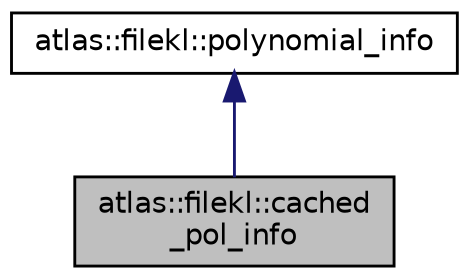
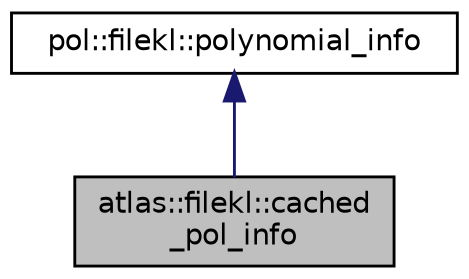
  digraph {
    node [color=black fontname=Helvetica fontsize=10 shape=record style=filled]
    n1 [fillcolor=grey75 fontcolor=black height=0.2 label="atlas::filekl::cached\l_pol_info" width=0.4]
-   n2 [fillcolor=white height=0.2 label="atlas::filekl::polynomial_info" width=0.4]
+   n2 [fillcolor=white height=0.2 label="pol::filekl::polynomial_info" width=0.4]
    n2 -> n1 [color=midnightblue dir=back fontname=Helvetica fontsize=10 labelfontname=Helvetica labelfontsize=10 style=solid]
  }
